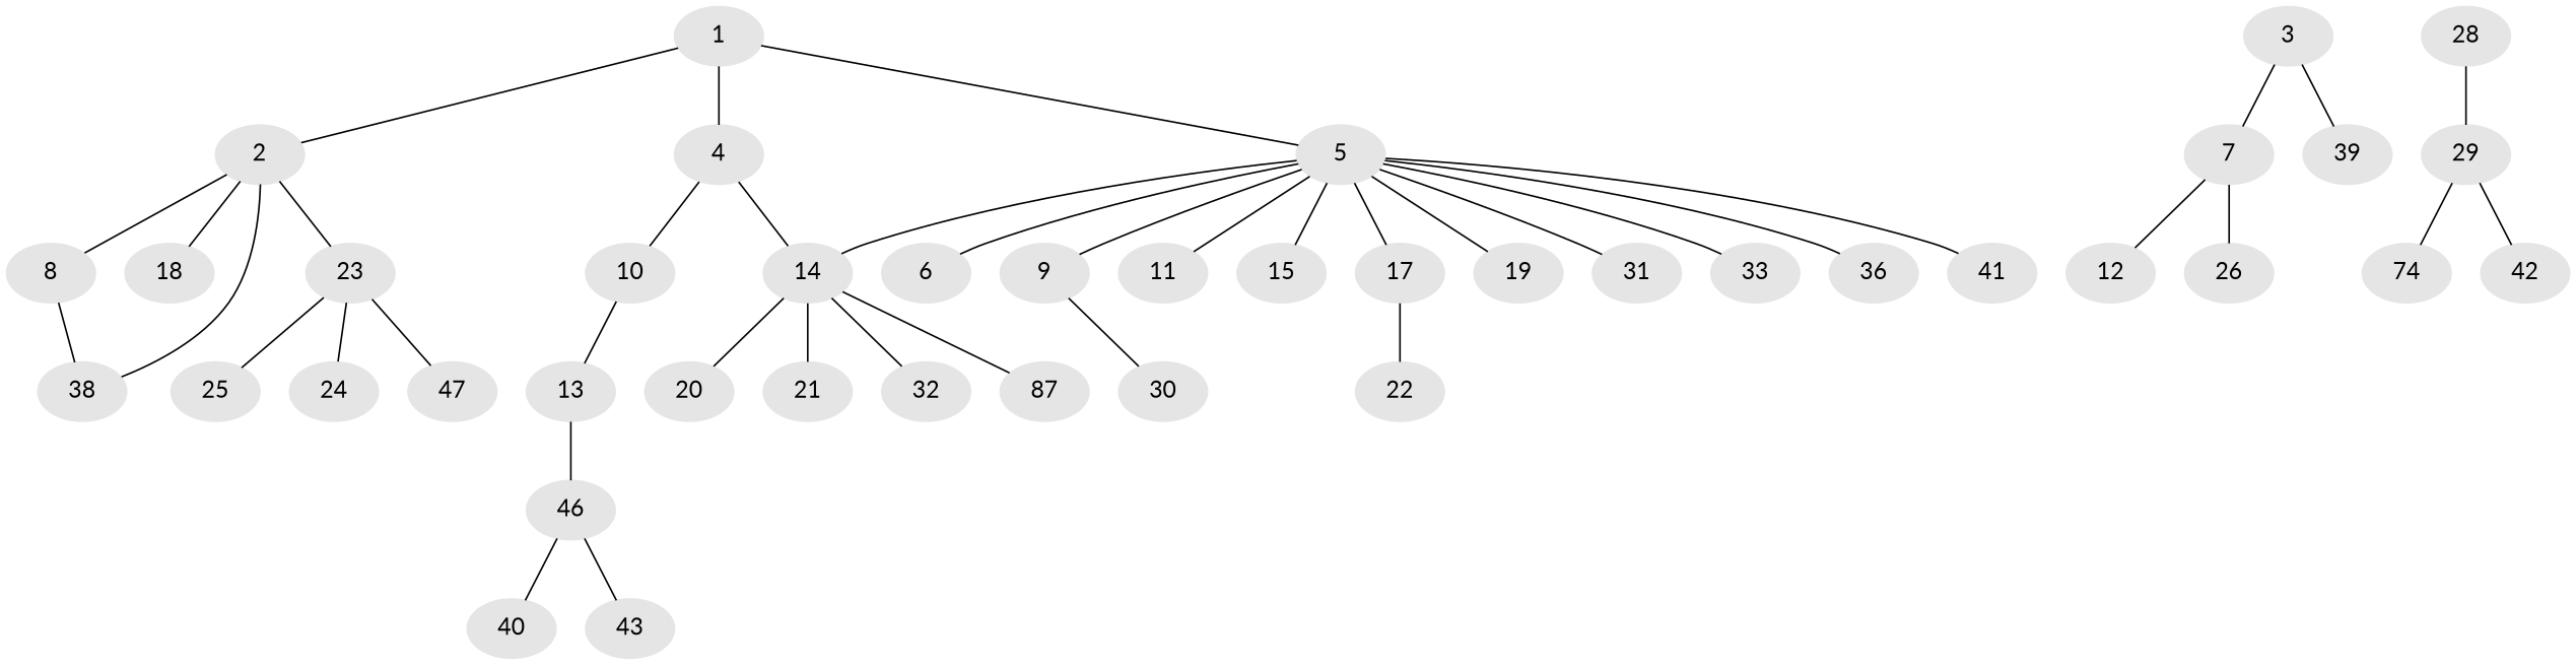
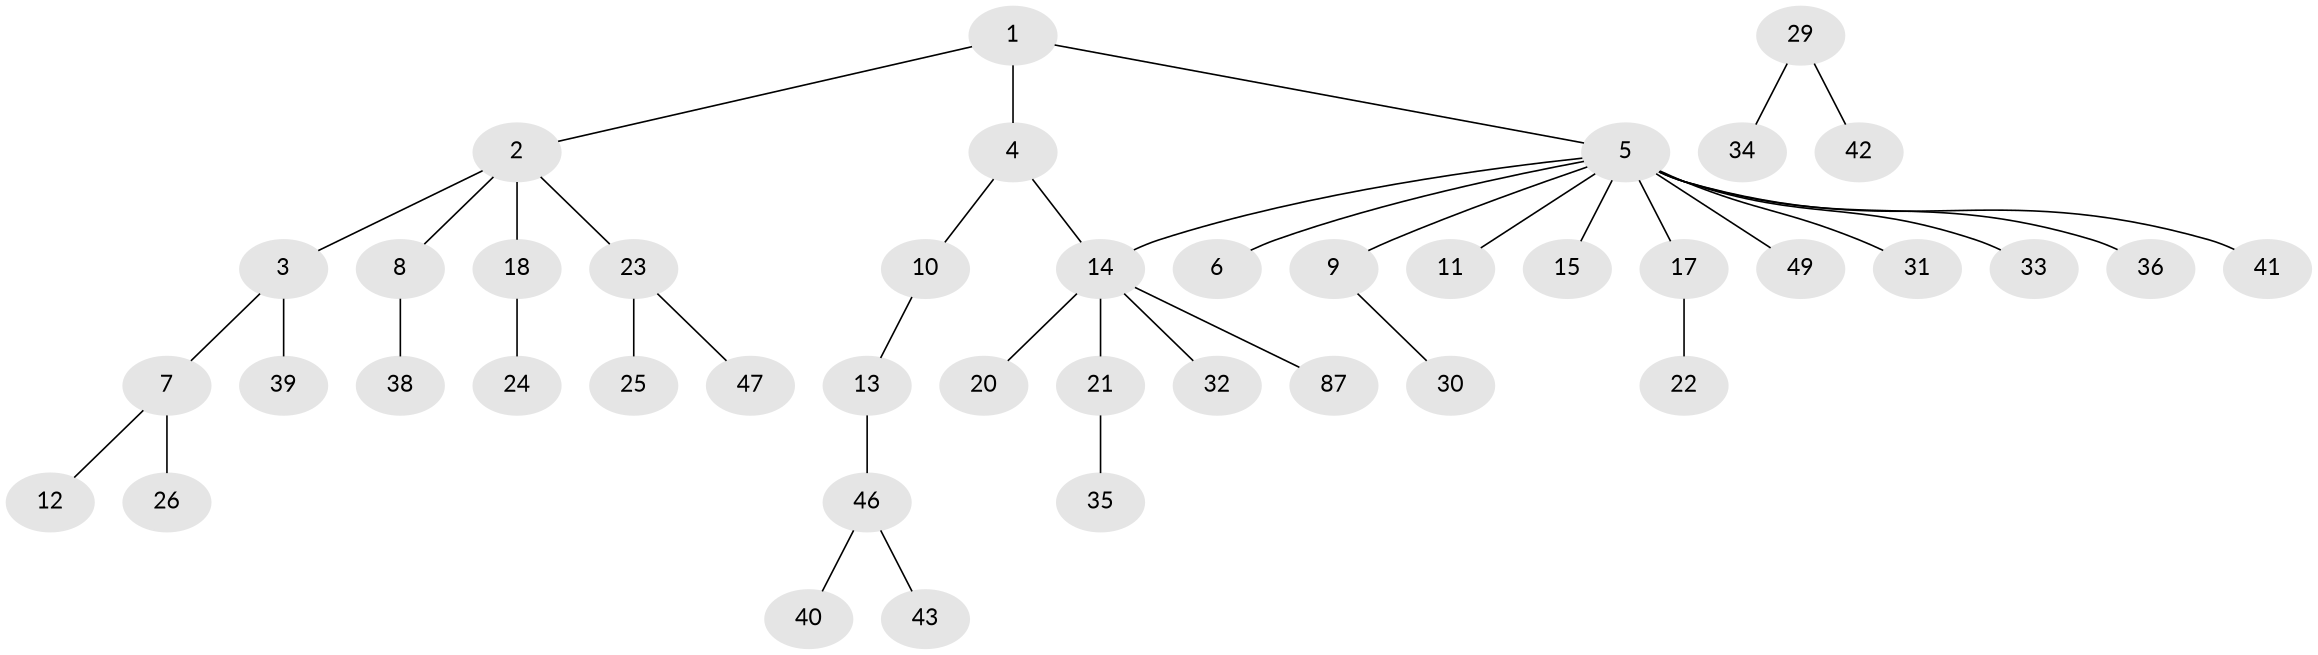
  graph {
    fontname=Lato
    node [color=gray90 fontname=Lato style=filled]
    edge [fontname=Lato weight=1.0]
    1
    2
    4
    5
    3
    8
    18
    23
    10
    14
    6
    9
    11
    15
    17
-   19
+   19 [label=49]
    31
    33
    36
    41
    7
    39
    38
    25
    24
    n26 [label=47]
    12
    26
    13
    20
    21
    32
    n33 [label=87]
    30
    22
-   28
    29
    n38 [label=46]
    40
    43
-   34 [label=74]
+   35
+   34
    42
    1 -- 2
    1 -- 4
    1 -- 5
-   2 -- 38
+   2 -- 3
    2 -- 8
    2 -- 18
    2 -- 23
    4 -- 10
    4 -- 14
    5 -- 14
    5 -- 6
    5 -- 9
    5 -- 11
    5 -- 15
    5 -- 17
    5 -- 19
    5 -- 31
    5 -- 33
    5 -- 36
    5 -- 41
    3 -- 7
    3 -- 39
    8 -- 38
    23 -- 25
-   23 -- 24
+   18 -- 24
    23 -- n26
    10 -- 13
    14 -- 20
    14 -- 21
    14 -- 32
    14 -- n33
    9 -- 30
    17 -- 22
    7 -- 12
    7 -- 26 [weight=2.0]
    13 -- n38
-   28 -- 29
+   21 -- 35
    29 -- 34
    29 -- 42
    n38 -- 40
    n38 -- 43
  }
